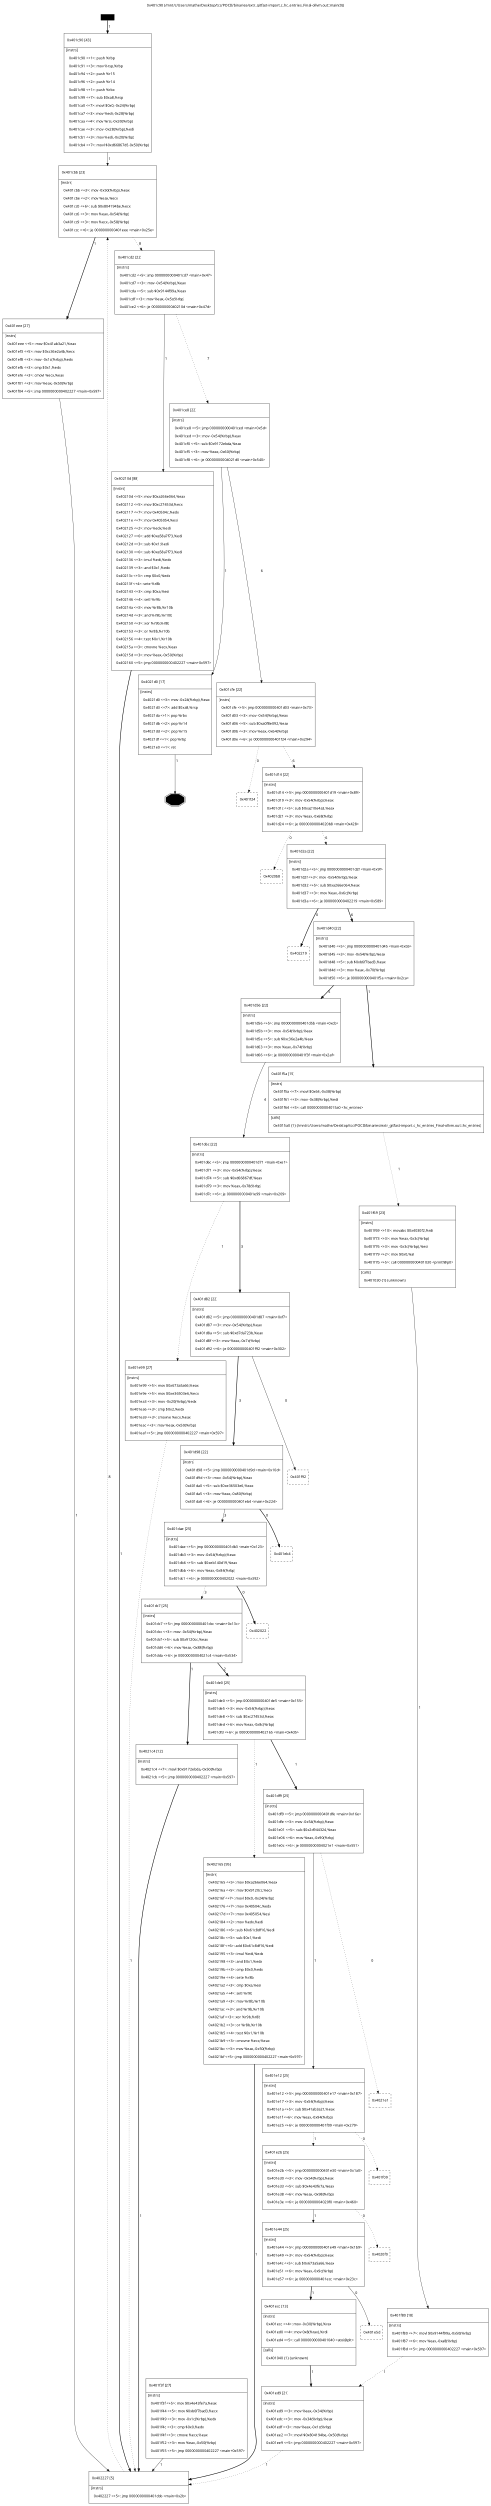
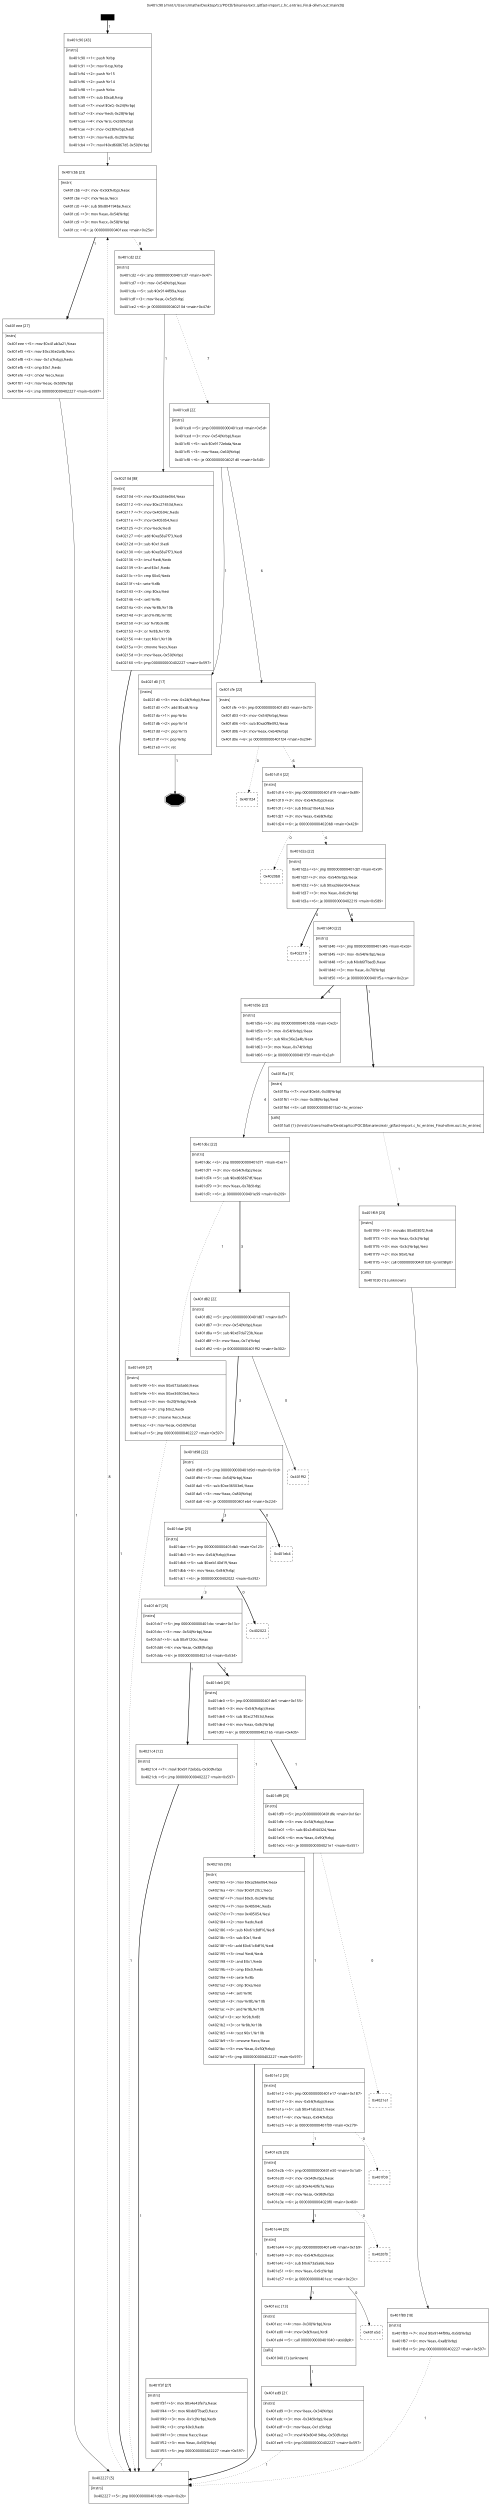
  digraph {
    fontname="Noto Sans"
    label="0x401c90 (/mnt/c/Users/mathe/Desktop/tcc/POCII/binaries/extr_gitfast-import.c_hc_entries_Final-ollvm.out::main(0))"
    labelloc=t
    node [fontname="Noto Sans" shape=record]
    edge [fontname="Noto Sans" style=bold]
    Entry [fillcolor=black height=0.3 shape=box style=filled width=0.3]
    n2 [label="{\n     0x401c90 [43]\l\n     | [instrs]\l\n     &nbsp;&nbsp;0x401c90 \<+1\>: push %rbp\l\n     &nbsp;&nbsp;0x401c91 \<+3\>: mov %rsp,%rbp\l\n     &nbsp;&nbsp;0x401c94 \<+2\>: push %r15\l\n     &nbsp;&nbsp;0x401c96 \<+2\>: push %r14\l\n     &nbsp;&nbsp;0x401c98 \<+1\>: push %rbx\l\n     &nbsp;&nbsp;0x401c99 \<+7\>: sub $0xa8,%rsp\l\n     &nbsp;&nbsp;0x401ca0 \<+7\>: movl $0x0,-0x24(%rbp)\l\n     &nbsp;&nbsp;0x401ca7 \<+3\>: mov %edi,-0x28(%rbp)\l\n     &nbsp;&nbsp;0x401caa \<+4\>: mov %rsi,-0x30(%rbp)\l\n     &nbsp;&nbsp;0x401cae \<+3\>: mov -0x28(%rbp),%edi\l\n     &nbsp;&nbsp;0x401cb1 \<+3\>: mov %edi,-0x20(%rbp)\l\n     &nbsp;&nbsp;0x401cb4 \<+7\>: movl $0xd66867df,-0x50(%rbp)\l\n  }"]
    n3 [label="{\n     0x401cbb [23]\l\n     | [instrs]\l\n     &nbsp;&nbsp;0x401cbb \<+3\>: mov -0x50(%rbp),%eax\l\n     &nbsp;&nbsp;0x401cbe \<+2\>: mov %eax,%ecx\l\n     &nbsp;&nbsp;0x401cc0 \<+6\>: sub $0x804194be,%ecx\l\n     &nbsp;&nbsp;0x401cc6 \<+3\>: mov %eax,-0x54(%rbp)\l\n     &nbsp;&nbsp;0x401cc9 \<+3\>: mov %ecx,-0x58(%rbp)\l\n     &nbsp;&nbsp;0x401ccc \<+6\>: je 0000000000401eee \<main+0x25e\>\l\n  }"]
    n4 [label="{\n     0x401eee [27]\l\n     | [instrs]\l\n     &nbsp;&nbsp;0x401eee \<+5\>: mov $0x41ab3a21,%eax\l\n     &nbsp;&nbsp;0x401ef3 \<+5\>: mov $0xc36e2a4b,%ecx\l\n     &nbsp;&nbsp;0x401ef8 \<+3\>: mov -0x1c(%rbp),%edx\l\n     &nbsp;&nbsp;0x401efb \<+3\>: cmp $0x1,%edx\l\n     &nbsp;&nbsp;0x401efe \<+3\>: cmovl %ecx,%eax\l\n     &nbsp;&nbsp;0x401f01 \<+3\>: mov %eax,-0x50(%rbp)\l\n     &nbsp;&nbsp;0x401f04 \<+5\>: jmp 0000000000402227 \<main+0x597\>\l\n  }"]
    n5 [label="{\n     0x401cd2 [22]\l\n     | [instrs]\l\n     &nbsp;&nbsp;0x401cd2 \<+5\>: jmp 0000000000401cd7 \<main+0x47\>\l\n     &nbsp;&nbsp;0x401cd7 \<+3\>: mov -0x54(%rbp),%eax\l\n     &nbsp;&nbsp;0x401cda \<+5\>: sub $0x9144f99a,%eax\l\n     &nbsp;&nbsp;0x401cdf \<+3\>: mov %eax,-0x5c(%rbp)\l\n     &nbsp;&nbsp;0x401ce2 \<+6\>: je 000000000040210d \<main+0x47d\>\l\n  }"]
    n6 [label="{\n     0x402227 [5]\l\n     | [instrs]\l\n     &nbsp;&nbsp;0x402227 \<+5\>: jmp 0000000000401cbb \<main+0x2b\>\l\n  }"]
    n7 [label="{\n     0x40210d [88]\l\n     | [instrs]\l\n     &nbsp;&nbsp;0x40210d \<+5\>: mov $0xa266e064,%eax\l\n     &nbsp;&nbsp;0x402112 \<+5\>: mov $0xc27453d,%ecx\l\n     &nbsp;&nbsp;0x402117 \<+7\>: mov 0x40504c,%edx\l\n     &nbsp;&nbsp;0x40211e \<+7\>: mov 0x405054,%esi\l\n     &nbsp;&nbsp;0x402125 \<+2\>: mov %edx,%edi\l\n     &nbsp;&nbsp;0x402127 \<+6\>: add $0xa58a7f73,%edi\l\n     &nbsp;&nbsp;0x40212d \<+3\>: sub $0x1,%edi\l\n     &nbsp;&nbsp;0x402130 \<+6\>: sub $0xa58a7f73,%edi\l\n     &nbsp;&nbsp;0x402136 \<+3\>: imul %edi,%edx\l\n     &nbsp;&nbsp;0x402139 \<+3\>: and $0x1,%edx\l\n     &nbsp;&nbsp;0x40213c \<+3\>: cmp $0x0,%edx\l\n     &nbsp;&nbsp;0x40213f \<+4\>: sete %r8b\l\n     &nbsp;&nbsp;0x402143 \<+3\>: cmp $0xa,%esi\l\n     &nbsp;&nbsp;0x402146 \<+4\>: setl %r9b\l\n     &nbsp;&nbsp;0x40214a \<+3\>: mov %r8b,%r10b\l\n     &nbsp;&nbsp;0x40214d \<+3\>: and %r9b,%r10b\l\n     &nbsp;&nbsp;0x402150 \<+3\>: xor %r9b,%r8b\l\n     &nbsp;&nbsp;0x402153 \<+3\>: or %r8b,%r10b\l\n     &nbsp;&nbsp;0x402156 \<+4\>: test $0x1,%r10b\l\n     &nbsp;&nbsp;0x40215a \<+3\>: cmovne %ecx,%eax\l\n     &nbsp;&nbsp;0x40215d \<+3\>: mov %eax,-0x50(%rbp)\l\n     &nbsp;&nbsp;0x402160 \<+5\>: jmp 0000000000402227 \<main+0x597\>\l\n  }"]
    n8 [label="{\n     0x401ce8 [22]\l\n     | [instrs]\l\n     &nbsp;&nbsp;0x401ce8 \<+5\>: jmp 0000000000401ced \<main+0x5d\>\l\n     &nbsp;&nbsp;0x401ced \<+3\>: mov -0x54(%rbp),%eax\l\n     &nbsp;&nbsp;0x401cf0 \<+5\>: sub $0x9172ebda,%eax\l\n     &nbsp;&nbsp;0x401cf5 \<+3\>: mov %eax,-0x60(%rbp)\l\n     &nbsp;&nbsp;0x401cf8 \<+6\>: je 00000000004021d0 \<main+0x540\>\l\n  }"]
    n9 [label="{\n     0x4021d0 [17]\l\n     | [instrs]\l\n     &nbsp;&nbsp;0x4021d0 \<+3\>: mov -0x24(%rbp),%eax\l\n     &nbsp;&nbsp;0x4021d3 \<+7\>: add $0xa8,%rsp\l\n     &nbsp;&nbsp;0x4021da \<+1\>: pop %rbx\l\n     &nbsp;&nbsp;0x4021db \<+2\>: pop %r14\l\n     &nbsp;&nbsp;0x4021dd \<+2\>: pop %r15\l\n     &nbsp;&nbsp;0x4021df \<+1\>: pop %rbp\l\n     &nbsp;&nbsp;0x4021e0 \<+1\>: ret\l\n  }"]
    n10 [label="{\n     0x401cfe [22]\l\n     | [instrs]\l\n     &nbsp;&nbsp;0x401cfe \<+5\>: jmp 0000000000401d03 \<main+0x73\>\l\n     &nbsp;&nbsp;0x401d03 \<+3\>: mov -0x54(%rbp),%eax\l\n     &nbsp;&nbsp;0x401d06 \<+5\>: sub $0xa0f8e092,%eax\l\n     &nbsp;&nbsp;0x401d0b \<+3\>: mov %eax,-0x64(%rbp)\l\n     &nbsp;&nbsp;0x401d0e \<+6\>: je 0000000000401f24 \<main+0x294\>\l\n  }"]
    Exit [fillcolor=black height=0.3 peripheries=2 shape=octagon style=filled width=0.3]
    n12 [label="{\n     0x401f24\l\n  }" style=dashed]
    n13 [label="{\n     0x401d14 [22]\l\n     | [instrs]\l\n     &nbsp;&nbsp;0x401d14 \<+5\>: jmp 0000000000401d19 \<main+0x89\>\l\n     &nbsp;&nbsp;0x401d19 \<+3\>: mov -0x54(%rbp),%eax\l\n     &nbsp;&nbsp;0x401d1c \<+5\>: sub $0xa210e4a3,%eax\l\n     &nbsp;&nbsp;0x401d21 \<+3\>: mov %eax,-0x68(%rbp)\l\n     &nbsp;&nbsp;0x401d24 \<+6\>: je 00000000004020b8 \<main+0x428\>\l\n  }"]
    n14 [label="{\n     0x401f80 [18]\l\n     | [instrs]\l\n     &nbsp;&nbsp;0x401f80 \<+7\>: movl $0x9144f99a,-0x50(%rbp)\l\n     &nbsp;&nbsp;0x401f87 \<+6\>: mov %eax,-0xa8(%rbp)\l\n     &nbsp;&nbsp;0x401f8d \<+5\>: jmp 0000000000402227 \<main+0x597\>\l\n  }"]
    n15 [label="{\n     0x4020b8\l\n  }" style=dashed]
    n16 [label="{\n     0x401d2a [22]\l\n     | [instrs]\l\n     &nbsp;&nbsp;0x401d2a \<+5\>: jmp 0000000000401d2f \<main+0x9f\>\l\n     &nbsp;&nbsp;0x401d2f \<+3\>: mov -0x54(%rbp),%eax\l\n     &nbsp;&nbsp;0x401d32 \<+5\>: sub $0xa266e064,%eax\l\n     &nbsp;&nbsp;0x401d37 \<+3\>: mov %eax,-0x6c(%rbp)\l\n     &nbsp;&nbsp;0x401d3a \<+6\>: je 0000000000402219 \<main+0x589\>\l\n  }"]
    n17 [label="{\n     0x401f69 [23]\l\n     | [instrs]\l\n     &nbsp;&nbsp;0x401f69 \<+10\>: movabs $0x4030f2,%rdi\l\n     &nbsp;&nbsp;0x401f73 \<+3\>: mov %eax,-0x3c(%rbp)\l\n     &nbsp;&nbsp;0x401f76 \<+3\>: mov -0x3c(%rbp),%esi\l\n     &nbsp;&nbsp;0x401f79 \<+2\>: mov $0x0,%al\l\n     &nbsp;&nbsp;0x401f7b \<+5\>: call 0000000000401030 \<printf@plt\>\l\n     | [calls]\l\n     &nbsp;&nbsp;0x401030 \{1\} (unknown)\l\n  }"]
    n18 [label="{\n     0x402219\l\n  }" style=dashed]
    n19 [label="{\n     0x401d40 [22]\l\n     | [instrs]\l\n     &nbsp;&nbsp;0x401d40 \<+5\>: jmp 0000000000401d45 \<main+0xb5\>\l\n     &nbsp;&nbsp;0x401d45 \<+3\>: mov -0x54(%rbp),%eax\l\n     &nbsp;&nbsp;0x401d48 \<+5\>: sub $0xb6f7bad3,%eax\l\n     &nbsp;&nbsp;0x401d4d \<+3\>: mov %eax,-0x70(%rbp)\l\n     &nbsp;&nbsp;0x401d50 \<+6\>: je 0000000000401f5a \<main+0x2ca\>\l\n  }"]
    n20 [label="{\n     0x401ed9 [21]\l\n     | [instrs]\l\n     &nbsp;&nbsp;0x401ed9 \<+3\>: mov %eax,-0x34(%rbp)\l\n     &nbsp;&nbsp;0x401edc \<+3\>: mov -0x34(%rbp),%eax\l\n     &nbsp;&nbsp;0x401edf \<+3\>: mov %eax,-0x1c(%rbp)\l\n     &nbsp;&nbsp;0x401ee2 \<+7\>: movl $0x804194be,-0x50(%rbp)\l\n     &nbsp;&nbsp;0x401ee9 \<+5\>: jmp 0000000000402227 \<main+0x597\>\l\n  }"]
    n21 [label="{\n     0x401f5a [15]\l\n     | [instrs]\l\n     &nbsp;&nbsp;0x401f5a \<+7\>: movl $0x64,-0x38(%rbp)\l\n     &nbsp;&nbsp;0x401f61 \<+3\>: mov -0x38(%rbp),%edi\l\n     &nbsp;&nbsp;0x401f64 \<+5\>: call 00000000004015a0 \<hc_entries\>\l\n     | [calls]\l\n     &nbsp;&nbsp;0x4015a0 \{1\} (/mnt/c/Users/mathe/Desktop/tcc/POCII/binaries/extr_gitfast-import.c_hc_entries_Final-ollvm.out::hc_entries)\l\n  }"]
    n22 [label="{\n     0x401d56 [22]\l\n     | [instrs]\l\n     &nbsp;&nbsp;0x401d56 \<+5\>: jmp 0000000000401d5b \<main+0xcb\>\l\n     &nbsp;&nbsp;0x401d5b \<+3\>: mov -0x54(%rbp),%eax\l\n     &nbsp;&nbsp;0x401d5e \<+5\>: sub $0xc36e2a4b,%eax\l\n     &nbsp;&nbsp;0x401d63 \<+3\>: mov %eax,-0x74(%rbp)\l\n     &nbsp;&nbsp;0x401d66 \<+6\>: je 0000000000401f3f \<main+0x2af\>\l\n  }"]
    n23 [label="{\n     0x401e5d\l\n  }" style=dashed]
    n24 [label="{\n     0x401d6c [22]\l\n     | [instrs]\l\n     &nbsp;&nbsp;0x401d6c \<+5\>: jmp 0000000000401d71 \<main+0xe1\>\l\n     &nbsp;&nbsp;0x401d71 \<+3\>: mov -0x54(%rbp),%eax\l\n     &nbsp;&nbsp;0x401d74 \<+5\>: sub $0xd66867df,%eax\l\n     &nbsp;&nbsp;0x401d79 \<+3\>: mov %eax,-0x78(%rbp)\l\n     &nbsp;&nbsp;0x401d7c \<+6\>: je 0000000000401e99 \<main+0x209\>\l\n  }"]
    n25 [label="{\n     0x401ecc [13]\l\n     | [instrs]\l\n     &nbsp;&nbsp;0x401ecc \<+4\>: mov -0x30(%rbp),%rax\l\n     &nbsp;&nbsp;0x401ed0 \<+4\>: mov 0x8(%rax),%rdi\l\n     &nbsp;&nbsp;0x401ed4 \<+5\>: call 0000000000401040 \<atoi@plt\>\l\n     | [calls]\l\n     &nbsp;&nbsp;0x401040 \{1\} (unknown)\l\n  }"]
    n26 [label="{\n     0x401f3f [27]\l\n     | [instrs]\l\n     &nbsp;&nbsp;0x401f3f \<+5\>: mov $0x4e43fe7a,%eax\l\n     &nbsp;&nbsp;0x401f44 \<+5\>: mov $0xb6f7bad3,%ecx\l\n     &nbsp;&nbsp;0x401f49 \<+3\>: mov -0x1c(%rbp),%edx\l\n     &nbsp;&nbsp;0x401f4c \<+3\>: cmp $0x0,%edx\l\n     &nbsp;&nbsp;0x401f4f \<+3\>: cmove %ecx,%eax\l\n     &nbsp;&nbsp;0x401f52 \<+3\>: mov %eax,-0x50(%rbp)\l\n     &nbsp;&nbsp;0x401f55 \<+5\>: jmp 0000000000402227 \<main+0x597\>\l\n  }"]
    n27 [label="{\n     0x401e99 [27]\l\n     | [instrs]\l\n     &nbsp;&nbsp;0x401e99 \<+5\>: mov $0x673a5a66,%eax\l\n     &nbsp;&nbsp;0x401e9e \<+5\>: mov $0xe36503e6,%ecx\l\n     &nbsp;&nbsp;0x401ea3 \<+3\>: mov -0x20(%rbp),%edx\l\n     &nbsp;&nbsp;0x401ea6 \<+3\>: cmp $0x2,%edx\l\n     &nbsp;&nbsp;0x401ea9 \<+3\>: cmovne %ecx,%eax\l\n     &nbsp;&nbsp;0x401eac \<+3\>: mov %eax,-0x50(%rbp)\l\n     &nbsp;&nbsp;0x401eaf \<+5\>: jmp 0000000000402227 \<main+0x597\>\l\n  }"]
    n28 [label="{\n     0x401d82 [22]\l\n     | [instrs]\l\n     &nbsp;&nbsp;0x401d82 \<+5\>: jmp 0000000000401d87 \<main+0xf7\>\l\n     &nbsp;&nbsp;0x401d87 \<+3\>: mov -0x54(%rbp),%eax\l\n     &nbsp;&nbsp;0x401d8a \<+5\>: sub $0xd7da723b,%eax\l\n     &nbsp;&nbsp;0x401d8f \<+3\>: mov %eax,-0x7c(%rbp)\l\n     &nbsp;&nbsp;0x401d92 \<+6\>: je 0000000000401f92 \<main+0x302\>\l\n  }"]
    n29 [label="{\n     0x401e44 [25]\l\n     | [instrs]\l\n     &nbsp;&nbsp;0x401e44 \<+5\>: jmp 0000000000401e49 \<main+0x1b9\>\l\n     &nbsp;&nbsp;0x401e49 \<+3\>: mov -0x54(%rbp),%eax\l\n     &nbsp;&nbsp;0x401e4c \<+5\>: sub $0x673a5a66,%eax\l\n     &nbsp;&nbsp;0x401e51 \<+6\>: mov %eax,-0x9c(%rbp)\l\n     &nbsp;&nbsp;0x401e57 \<+6\>: je 0000000000401ecc \<main+0x23c\>\l\n  }"]
    n30 [label="{\n     0x401f92\l\n  }" style=dashed]
    n31 [label="{\n     0x401d98 [22]\l\n     | [instrs]\l\n     &nbsp;&nbsp;0x401d98 \<+5\>: jmp 0000000000401d9d \<main+0x10d\>\l\n     &nbsp;&nbsp;0x401d9d \<+3\>: mov -0x54(%rbp),%eax\l\n     &nbsp;&nbsp;0x401da0 \<+5\>: sub $0xe36503e6,%eax\l\n     &nbsp;&nbsp;0x401da5 \<+3\>: mov %eax,-0x80(%rbp)\l\n     &nbsp;&nbsp;0x401da8 \<+6\>: je 0000000000401eb4 \<main+0x224\>\l\n  }"]
    n32 [label="{\n     0x4020f0\l\n  }" style=dashed]
    n33 [label="{\n     0x401eb4\l\n  }" style=dashed]
    n34 [label="{\n     0x401dae [25]\l\n     | [instrs]\l\n     &nbsp;&nbsp;0x401dae \<+5\>: jmp 0000000000401db3 \<main+0x123\>\l\n     &nbsp;&nbsp;0x401db3 \<+3\>: mov -0x54(%rbp),%eax\l\n     &nbsp;&nbsp;0x401db6 \<+5\>: sub $0xeb140d19,%eax\l\n     &nbsp;&nbsp;0x401dbb \<+6\>: mov %eax,-0x84(%rbp)\l\n     &nbsp;&nbsp;0x401dc1 \<+6\>: je 0000000000402022 \<main+0x392\>\l\n  }"]
    n35 [label="{\n     0x401e2b [25]\l\n     | [instrs]\l\n     &nbsp;&nbsp;0x401e2b \<+5\>: jmp 0000000000401e30 \<main+0x1a0\>\l\n     &nbsp;&nbsp;0x401e30 \<+3\>: mov -0x54(%rbp),%eax\l\n     &nbsp;&nbsp;0x401e33 \<+5\>: sub $0x4e43fe7a,%eax\l\n     &nbsp;&nbsp;0x401e38 \<+6\>: mov %eax,-0x98(%rbp)\l\n     &nbsp;&nbsp;0x401e3e \<+6\>: je 00000000004020f0 \<main+0x460\>\l\n  }"]
    n36 [label="{\n     0x402022\l\n  }" style=dashed]
    n37 [label="{\n     0x401dc7 [25]\l\n     | [instrs]\l\n     &nbsp;&nbsp;0x401dc7 \<+5\>: jmp 0000000000401dcc \<main+0x13c\>\l\n     &nbsp;&nbsp;0x401dcc \<+3\>: mov -0x54(%rbp),%eax\l\n     &nbsp;&nbsp;0x401dcf \<+5\>: sub $0x9120cc,%eax\l\n     &nbsp;&nbsp;0x401dd4 \<+6\>: mov %eax,-0x88(%rbp)\l\n     &nbsp;&nbsp;0x401dda \<+6\>: je 00000000004021c4 \<main+0x534\>\l\n  }"]
    n38 [label="{\n     0x401f09\l\n  }" style=dashed]
    n39 [label="{\n     0x4021c4 [12]\l\n     | [instrs]\l\n     &nbsp;&nbsp;0x4021c4 \<+7\>: movl $0x9172ebda,-0x50(%rbp)\l\n     &nbsp;&nbsp;0x4021cb \<+5\>: jmp 0000000000402227 \<main+0x597\>\l\n  }"]
    n40 [label="{\n     0x401de0 [25]\l\n     | [instrs]\l\n     &nbsp;&nbsp;0x401de0 \<+5\>: jmp 0000000000401de5 \<main+0x155\>\l\n     &nbsp;&nbsp;0x401de5 \<+3\>: mov -0x54(%rbp),%eax\l\n     &nbsp;&nbsp;0x401de8 \<+5\>: sub $0xc27453d,%eax\l\n     &nbsp;&nbsp;0x401ded \<+6\>: mov %eax,-0x8c(%rbp)\l\n     &nbsp;&nbsp;0x401df3 \<+6\>: je 0000000000402165 \<main+0x4d5\>\l\n  }"]
    n41 [label="{\n     0x401e12 [25]\l\n     | [instrs]\l\n     &nbsp;&nbsp;0x401e12 \<+5\>: jmp 0000000000401e17 \<main+0x187\>\l\n     &nbsp;&nbsp;0x401e17 \<+3\>: mov -0x54(%rbp),%eax\l\n     &nbsp;&nbsp;0x401e1a \<+5\>: sub $0x41ab3a21,%eax\l\n     &nbsp;&nbsp;0x401e1f \<+6\>: mov %eax,-0x94(%rbp)\l\n     &nbsp;&nbsp;0x401e25 \<+6\>: je 0000000000401f09 \<main+0x279\>\l\n  }"]
    n42 [label="{\n     0x401df9 [25]\l\n     | [instrs]\l\n     &nbsp;&nbsp;0x401df9 \<+5\>: jmp 0000000000401dfe \<main+0x16e\>\l\n     &nbsp;&nbsp;0x401dfe \<+3\>: mov -0x54(%rbp),%eax\l\n     &nbsp;&nbsp;0x401e01 \<+5\>: sub $0x2d944324,%eax\l\n     &nbsp;&nbsp;0x401e06 \<+6\>: mov %eax,-0x90(%rbp)\l\n     &nbsp;&nbsp;0x401e0c \<+6\>: je 00000000004021e1 \<main+0x551\>\l\n  }"]
    n43 [label="{\n     0x402165 [95]\l\n     | [instrs]\l\n     &nbsp;&nbsp;0x402165 \<+5\>: mov $0xa266e064,%eax\l\n     &nbsp;&nbsp;0x40216a \<+5\>: mov $0x9120cc,%ecx\l\n     &nbsp;&nbsp;0x40216f \<+7\>: movl $0x0,-0x24(%rbp)\l\n     &nbsp;&nbsp;0x402176 \<+7\>: mov 0x40504c,%edx\l\n     &nbsp;&nbsp;0x40217d \<+7\>: mov 0x405054,%esi\l\n     &nbsp;&nbsp;0x402184 \<+2\>: mov %edx,%edi\l\n     &nbsp;&nbsp;0x402186 \<+6\>: sub $0x61c8df16,%edi\l\n     &nbsp;&nbsp;0x40218c \<+3\>: sub $0x1,%edi\l\n     &nbsp;&nbsp;0x40218f \<+6\>: add $0x61c8df16,%edi\l\n     &nbsp;&nbsp;0x402195 \<+3\>: imul %edi,%edx\l\n     &nbsp;&nbsp;0x402198 \<+3\>: and $0x1,%edx\l\n     &nbsp;&nbsp;0x40219b \<+3\>: cmp $0x0,%edx\l\n     &nbsp;&nbsp;0x40219e \<+4\>: sete %r8b\l\n     &nbsp;&nbsp;0x4021a2 \<+3\>: cmp $0xa,%esi\l\n     &nbsp;&nbsp;0x4021a5 \<+4\>: setl %r9b\l\n     &nbsp;&nbsp;0x4021a9 \<+3\>: mov %r8b,%r10b\l\n     &nbsp;&nbsp;0x4021ac \<+3\>: and %r9b,%r10b\l\n     &nbsp;&nbsp;0x4021af \<+3\>: xor %r9b,%r8b\l\n     &nbsp;&nbsp;0x4021b2 \<+3\>: or %r8b,%r10b\l\n     &nbsp;&nbsp;0x4021b5 \<+4\>: test $0x1,%r10b\l\n     &nbsp;&nbsp;0x4021b9 \<+3\>: cmovne %ecx,%eax\l\n     &nbsp;&nbsp;0x4021bc \<+3\>: mov %eax,-0x50(%rbp)\l\n     &nbsp;&nbsp;0x4021bf \<+5\>: jmp 0000000000402227 \<main+0x597\>\l\n  }"]
    n44 [label="{\n     0x4021e1\l\n  }" style=dashed]
    Entry -> n2 [label=" 1"]
    n2 -> n3 [label=" 1" style=solid]
    n3 -> n4 [label=" 1"]
    n3 -> n5 [label=" 8" style=dotted]
    n4 -> n6 [label=" 1" style=solid]
    n5 -> n7 [label=" 1" style=solid]
    n5 -> n8 [label=" 7" style=dotted]
    n6 -> n3 [label=" 8" style=dotted]
    n7 -> n6 [label=" 1"]
    n8 -> n9 [label=" 1" style=solid]
    n8 -> n10 [label=" 6" style=solid]
    n9 -> Exit [label=" 1" style=solid]
    n10 -> n12 [label=" 0" style=dotted]
    n10 -> n13 [label=" 6" style=dotted]
    n13 -> n15 [label=" 0" style=dotted]
    n13 -> n16 [label=" 6" style=dotted]
-   n14 -> n20 [label=" 1" style=dotted]
+   n14 -> n6 [label=" 1" style=dotted]
    n16 -> n18 [label=" 0"]
    n16 -> n19 [label=" 6"]
    n17 -> n14 [label=" 1" style=solid]
    n19 -> n21 [label=" 1"]
    n19 -> n22 [label=" 5"]
    n20 -> n6 [label=" 1" style=dotted]
    n21 -> n17 [label=" 1" style=dotted]
    n22 -> n24 [label=" 4" style=solid]
    n24 -> n27 [label=" 1" style=dotted]
    n24 -> n28 [label=" 3"]
    n25 -> n20 [label=" 1"]
    n26 -> n6 [label=" 1" style=solid]
    n27 -> n6 [label=" 1" style=dotted]
    n28 -> n30 [label=" 0" style=solid]
    n28 -> n31 [label=" 3"]
    n29 -> n23 [label=" 0" style=solid]
    n29 -> n25 [label=" 1"]
    n31 -> n33 [label=" 0"]
    n31 -> n34 [label=" 3" style=solid]
    n34 -> n36 [label=" 0"]
    n34 -> n37 [label=" 3" style=dotted]
-   n35 -> n29 [label=" 1" style=solid]
+   n35 -> n29 [label=" 1"]
    n35 -> n32 [label=" 0" style=dotted]
    n37 -> n39 [label=" 1"]
    n37 -> n40 [label=" 2"]
    n39 -> n6 [label=" 1"]
    n40 -> n42 [label=" 1"]
    n40 -> n43 [label=" 1" style=dotted]
    n41 -> n35 [label=" 1" style=dotted]
    n41 -> n38 [label=" 0" style=dotted]
    n42 -> n41 [label=" 1" style=solid]
    n42 -> n44 [label=" 0" style=dotted]
    n43 -> n6 [label=" 1"]
  }
